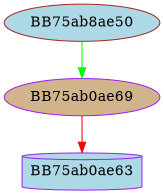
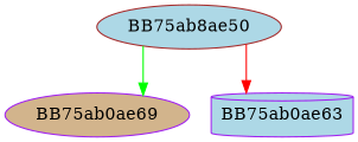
  digraph {
    splines=ortho
    node [color=purple fillcolor=lightblue shape=ellipse style=filled]
    n1 [color=brown label=BB75ab8ae50]
    BB75ab0ae69 [fillcolor=tan]
    BB75ab0ae63 [shape=cylinder]
    n1 -> BB75ab0ae69 [color=green]
-   BB75ab0ae69 -> BB75ab0ae63 [color=red]
+   n1 -> BB75ab0ae63 [color=red]
  }
